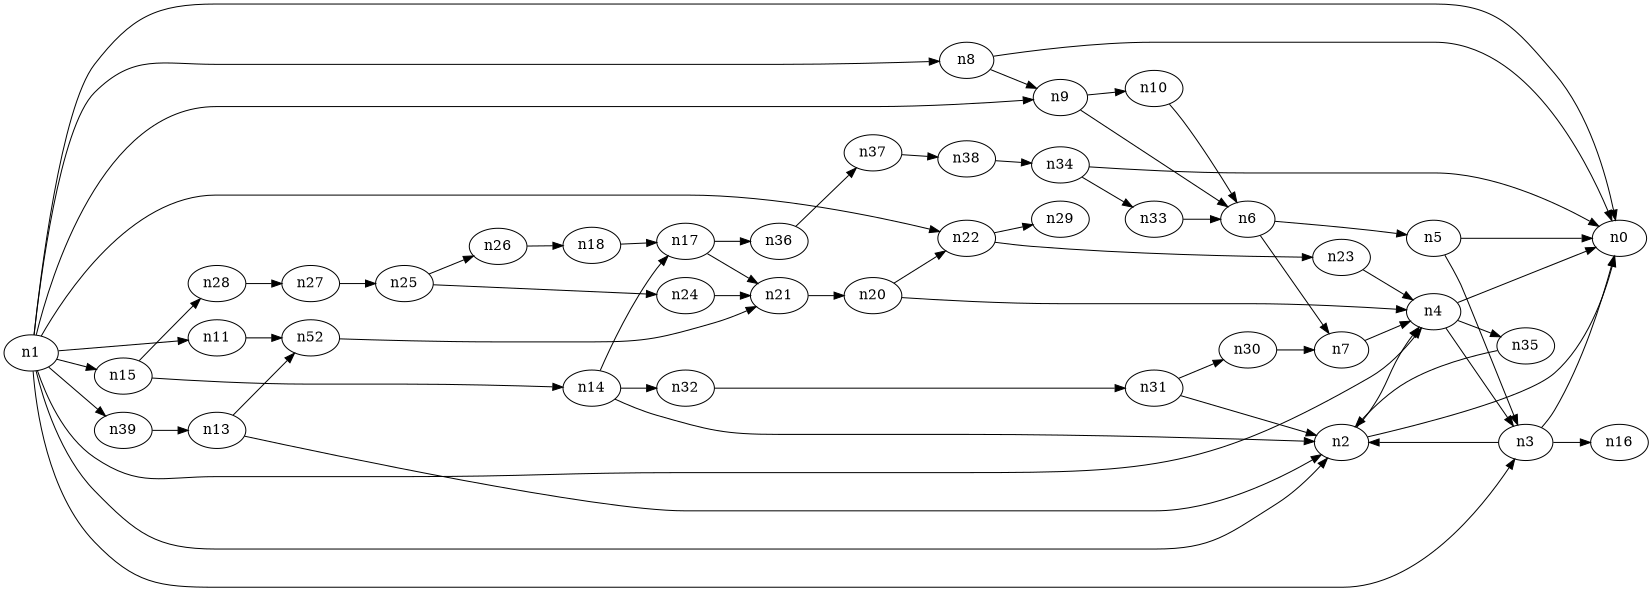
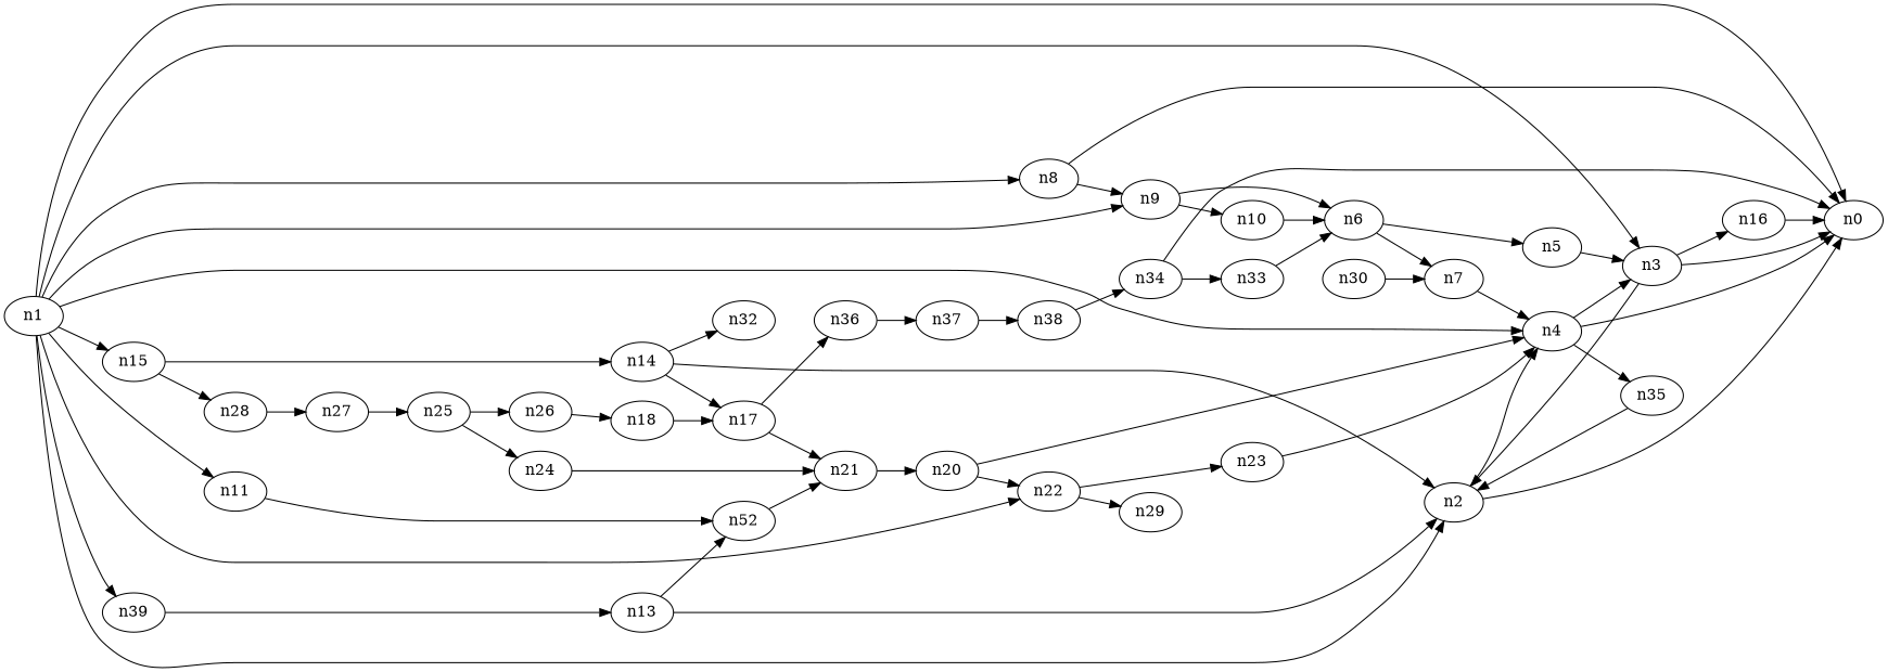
  digraph {
    rankdir=LR
    n1
    n0
    n2
    n3
    n4
    n8
    n9
    n11
    n15
    n22
    n39
    n16
    n35
    n6
    n10
    n12 [label=n52]
    n14
    n28
    n23
    n29
    n13
    n5
    n7
    n21
    n17
    n32
    n27
    n20
    n36
-   n31
    n37
    n30
    n25
    n38
    n18
    n24
    n26
    n33
    n34
    n1 -> n0
    n1 -> n2
    n1 -> n3
    n1 -> n4
    n1 -> n8
    n1 -> n9
    n1 -> n11
    n1 -> n15
    n1 -> n22
    n1 -> n39
    n2 -> n0
    n2 -> n4
    n3 -> n0
    n3 -> n2
    n3 -> n16
    n4 -> n0
    n4 -> n3
    n4 -> n35
    n8 -> n0
    n8 -> n9
    n9 -> n6
    n9 -> n10
    n11 -> n12
    n15 -> n14
    n15 -> n28
    n22 -> n23
    n22 -> n29
    n39 -> n13
-   n5 -> n0
+   n16 -> n0
    n35 -> n2
    n6 -> n5
    n6 -> n7
    n10 -> n6
    n12 -> n21
    n14 -> n2
    n14 -> n17
    n14 -> n32
    n28 -> n27
    n23 -> n4
    n13 -> n2
    n13 -> n12
    n5 -> n3
    n7 -> n4
    n21 -> n20
    n17 -> n21
    n17 -> n36
-   n32 -> n31
    n27 -> n25
    n20 -> n4
    n20 -> n22
    n36 -> n37
-   n31 -> n2
-   n31 -> n30
    n37 -> n38
    n30 -> n7
    n25 -> n24
    n25 -> n26
    n38 -> n34
    n18 -> n17
    n24 -> n21
    n26 -> n18
    n33 -> n6
    n34 -> n0
    n34 -> n33
  }
